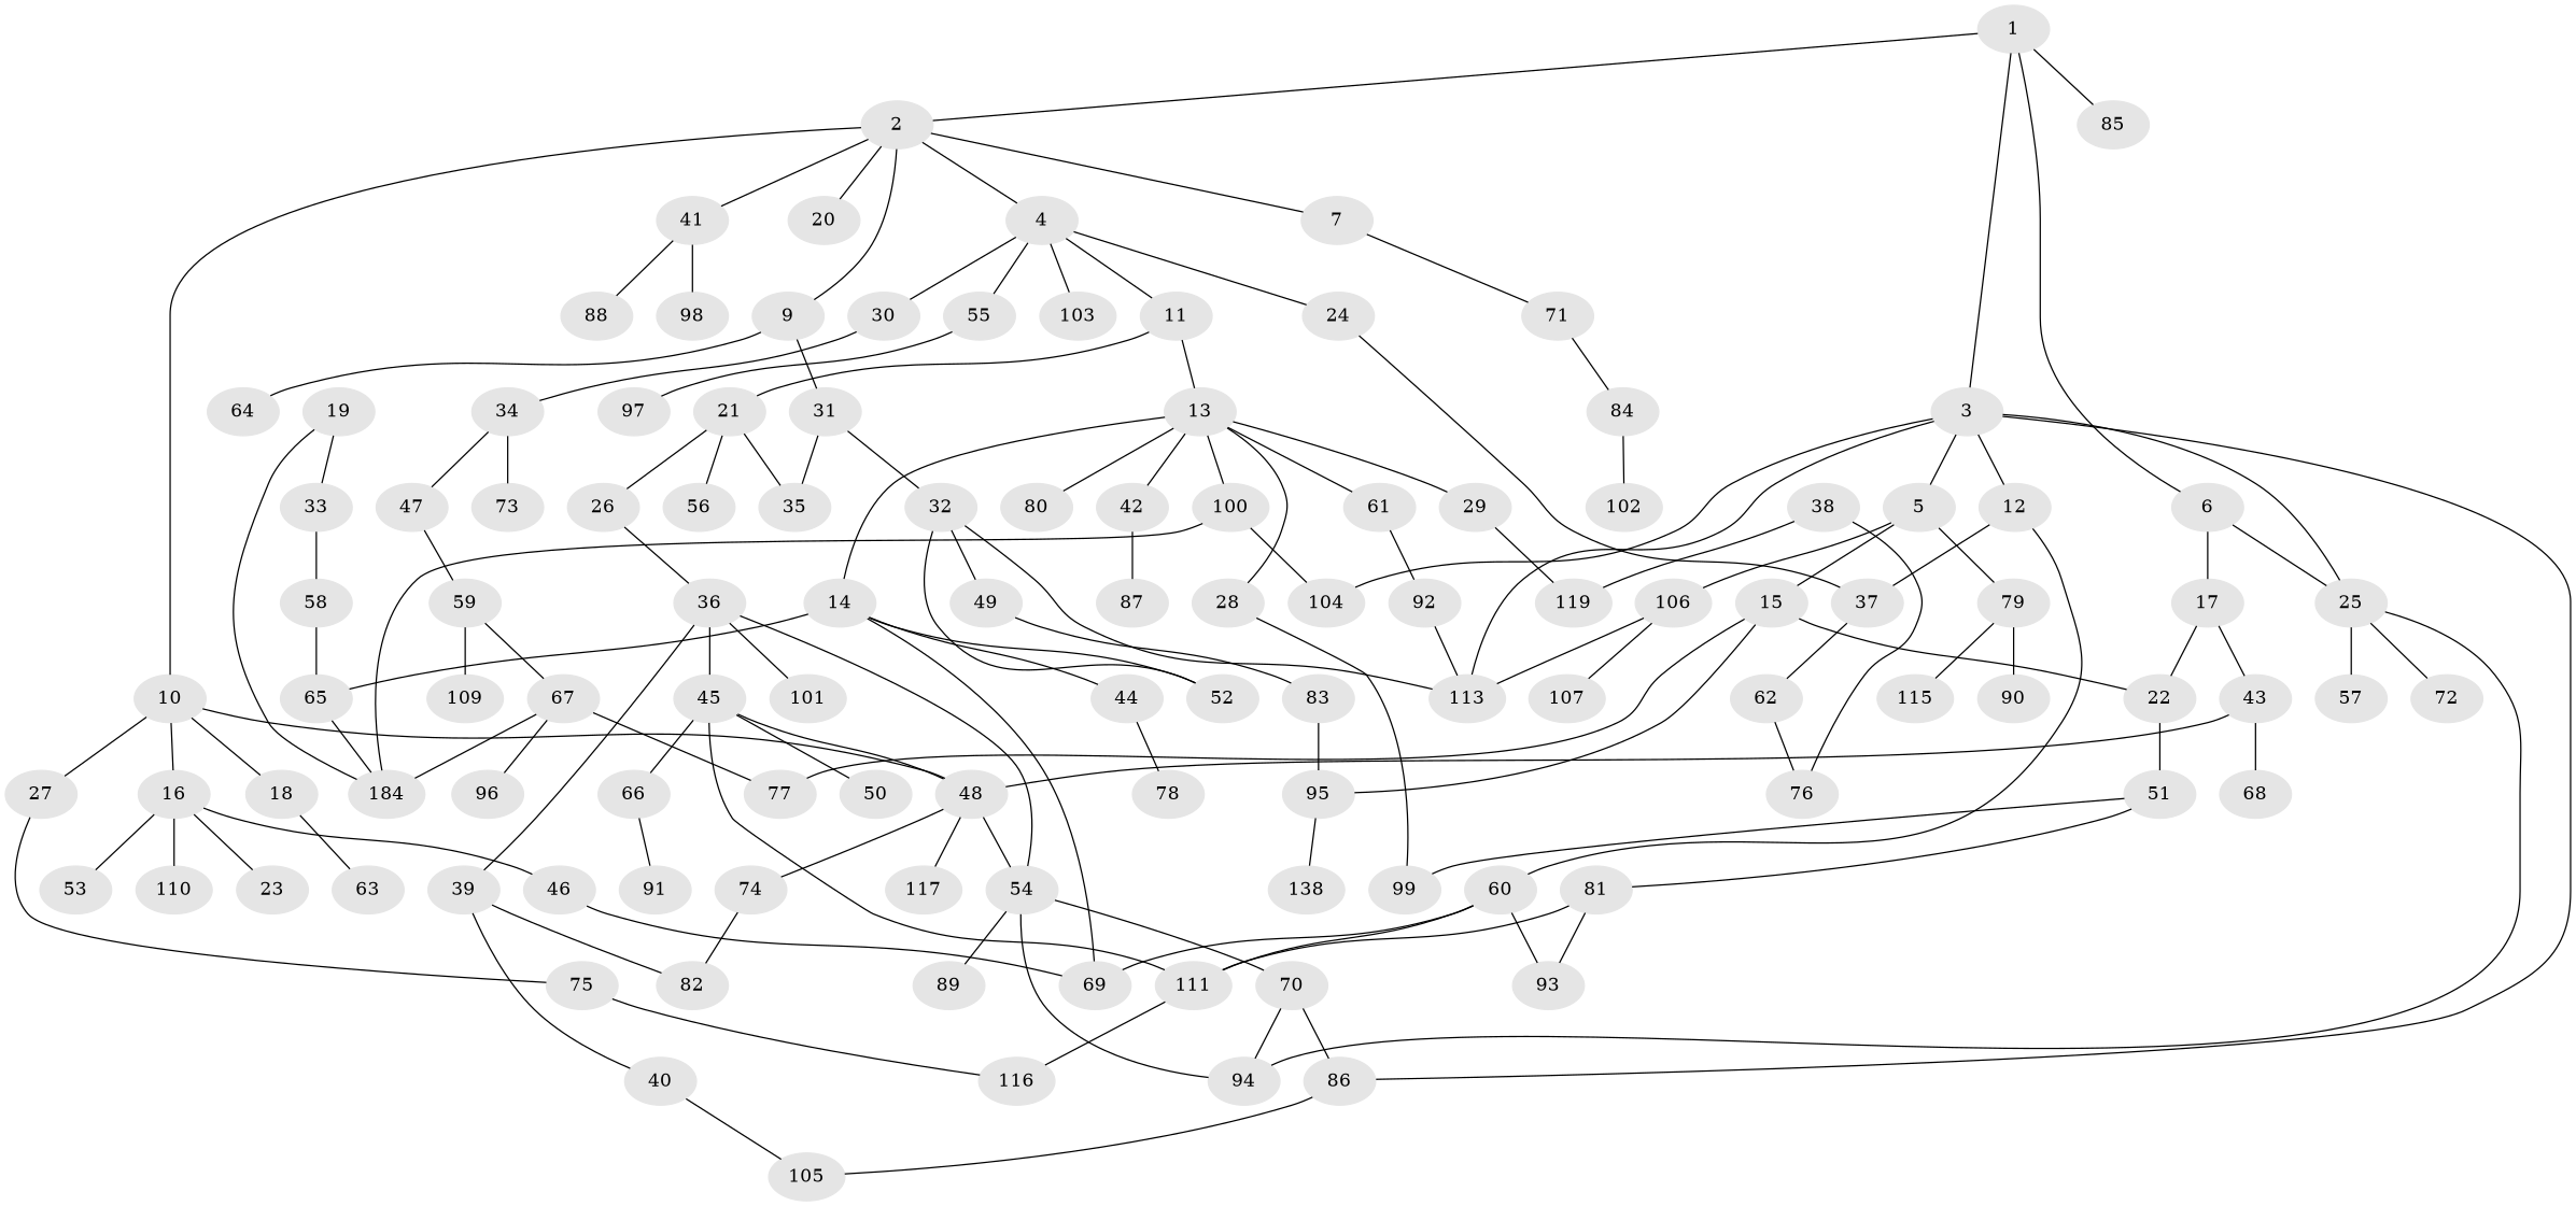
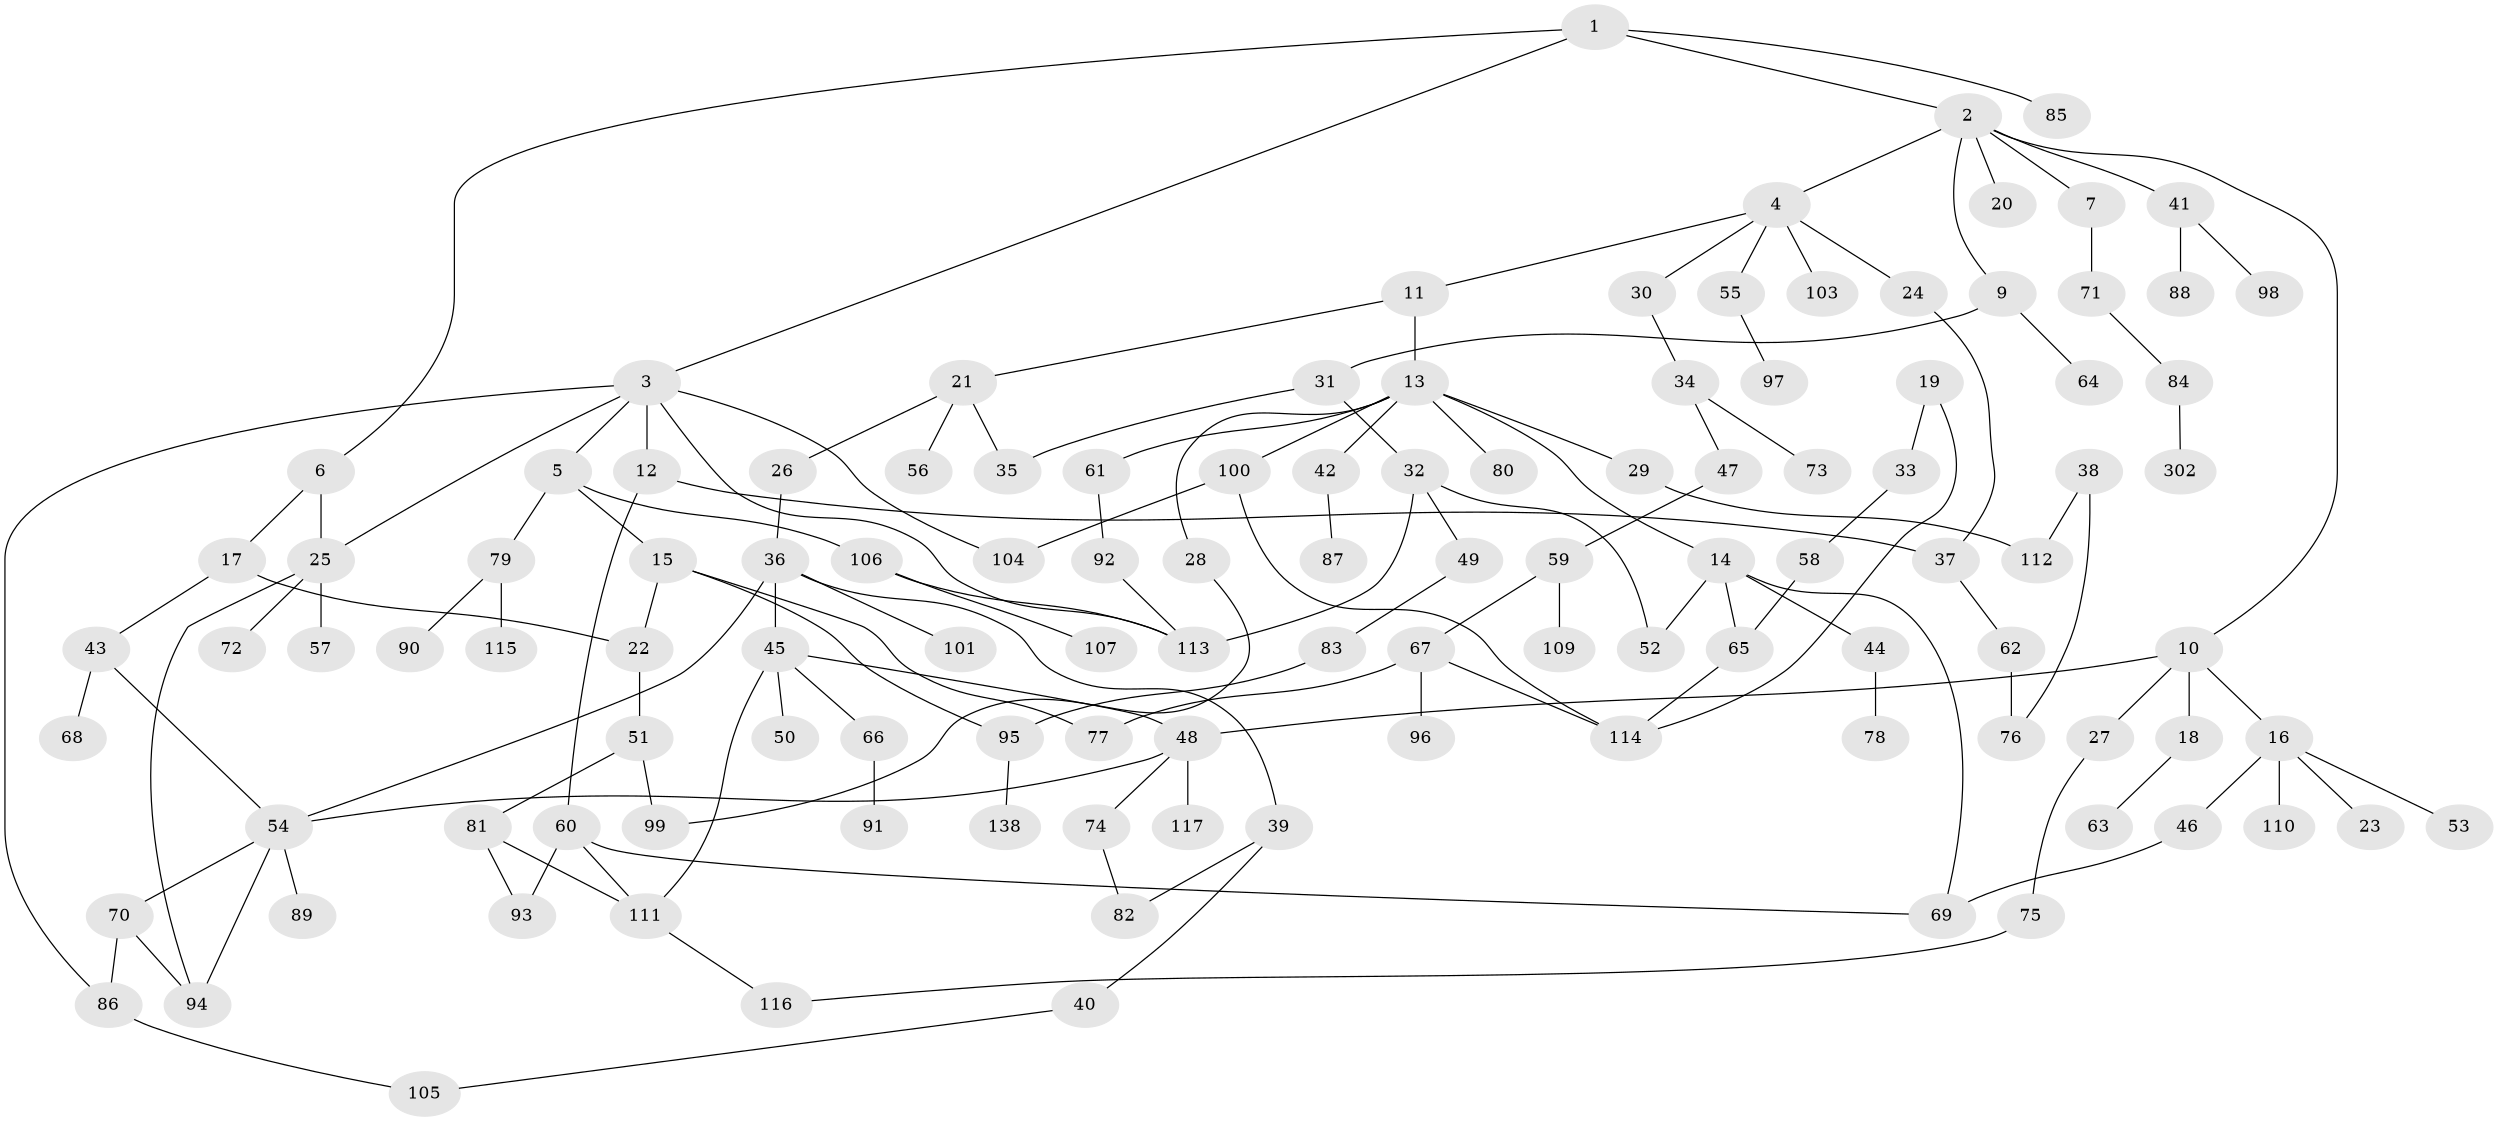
  graph {
    node [color=gray90 style=filled]
    1
    2
    3
    6
    85
    4
    7
    9
    10
    20
    41
    5
    12
    25
    86
    104
    113
    17
    11
    24
    30
    55
    103
    71
    31
    64
    16
    18
    27
    48
    88
    98
    15
    79
    106
    37
    60
    57
    72
    94
    105
    13
    21
    34
    97
    22
    77
    95
    90
    115
    107
    43
    84
    19
    33
-   114 [label=184]
+   114
    35
    32
    23
    46
    53
    110
    63
    75
    54
    74
    117
    14
    28
    29
    42
    61
    80
    100
    26
    56
    62
    69
    111
    93
    44
    52
    65
    99
-   112 [label=119]
+   112
    87
    92
    78
    51
    n90 [label=138]
    68
    58
    36
    81
    39
    45
    101
    116
    38
    76
    47
    73
    49
    83
    59
    40
    82
    50
    66
    70
    89
    91
    67
    109
    96
-   102
+   102 [label=302]
    1 -- 2
    1 -- 3
    1 -- 6
    1 -- 85
    2 -- 4
    2 -- 7
    2 -- 9
    2 -- 10
    2 -- 20
    2 -- 41
    3 -- 5
    3 -- 12
    3 -- 25
    3 -- 86
    3 -- 104
    3 -- 113
    6 -- 25
    6 -- 17
    4 -- 11
    4 -- 24
    4 -- 30
    4 -- 55
    4 -- 103
    7 -- 71
    9 -- 31
    9 -- 64
    10 -- 16
    10 -- 18
    10 -- 27
    10 -- 48
    41 -- 88
    41 -- 98
    5 -- 15
    5 -- 79
    5 -- 106
    12 -- 37
    12 -- 60
    25 -- 57
    25 -- 72
    25 -- 94
    86 -- 105
    17 -- 22
    17 -- 43
    11 -- 13
    11 -- 21
    24 -- 37
    30 -- 34
    55 -- 97
    71 -- 84
    31 -- 35
    31 -- 32
    16 -- 23
    16 -- 46
    16 -- 53
    16 -- 110
    18 -- 63
    27 -- 75
    48 -- 54
    48 -- 74
    48 -- 117
    15 -- 22
    15 -- 77
    15 -- 95
    79 -- 90
    79 -- 115
    106 -- 113
    106 -- 107
    37 -- 62
    60 -- 69
    60 -- 111
    60 -- 93
    13 -- 14
    13 -- 28
    13 -- 29
    13 -- 42
    13 -- 61
    13 -- 80
    13 -- 100
    21 -- 35
    21 -- 26
    21 -- 56
    34 -- 47
    34 -- 73
    22 -- 51
    95 -- n90
-   43 -- 48
+   43 -- 54
    43 -- 68
    84 -- 102
    19 -- 33
    19 -- 114
    33 -- 58
    32 -- 113
    32 -- 52
    32 -- 49
    46 -- 69
    75 -- 116
    54 -- 94
    54 -- 70
    54 -- 89
    74 -- 82
    14 -- 69
    14 -- 44
    14 -- 52
    14 -- 65
    28 -- 99
    29 -- 112
    42 -- 87
    61 -- 92
    100 -- 104
    100 -- 114
    26 -- 36
    62 -- 76
    111 -- 116
    44 -- 78
    65 -- 114
    92 -- 113
    51 -- 99
    51 -- 81
    58 -- 65
    36 -- 54
    36 -- 39
    36 -- 45
    36 -- 101
    81 -- 111
    81 -- 93
    39 -- 40
    39 -- 82
    45 -- 48
    45 -- 111
    45 -- 50
    45 -- 66
    38 -- 112
    38 -- 76
    47 -- 59
    49 -- 83
    83 -- 95
    59 -- 67
    59 -- 109
    40 -- 105
    66 -- 91
    70 -- 86
    70 -- 94
    67 -- 77
    67 -- 114
    67 -- 96
  }
